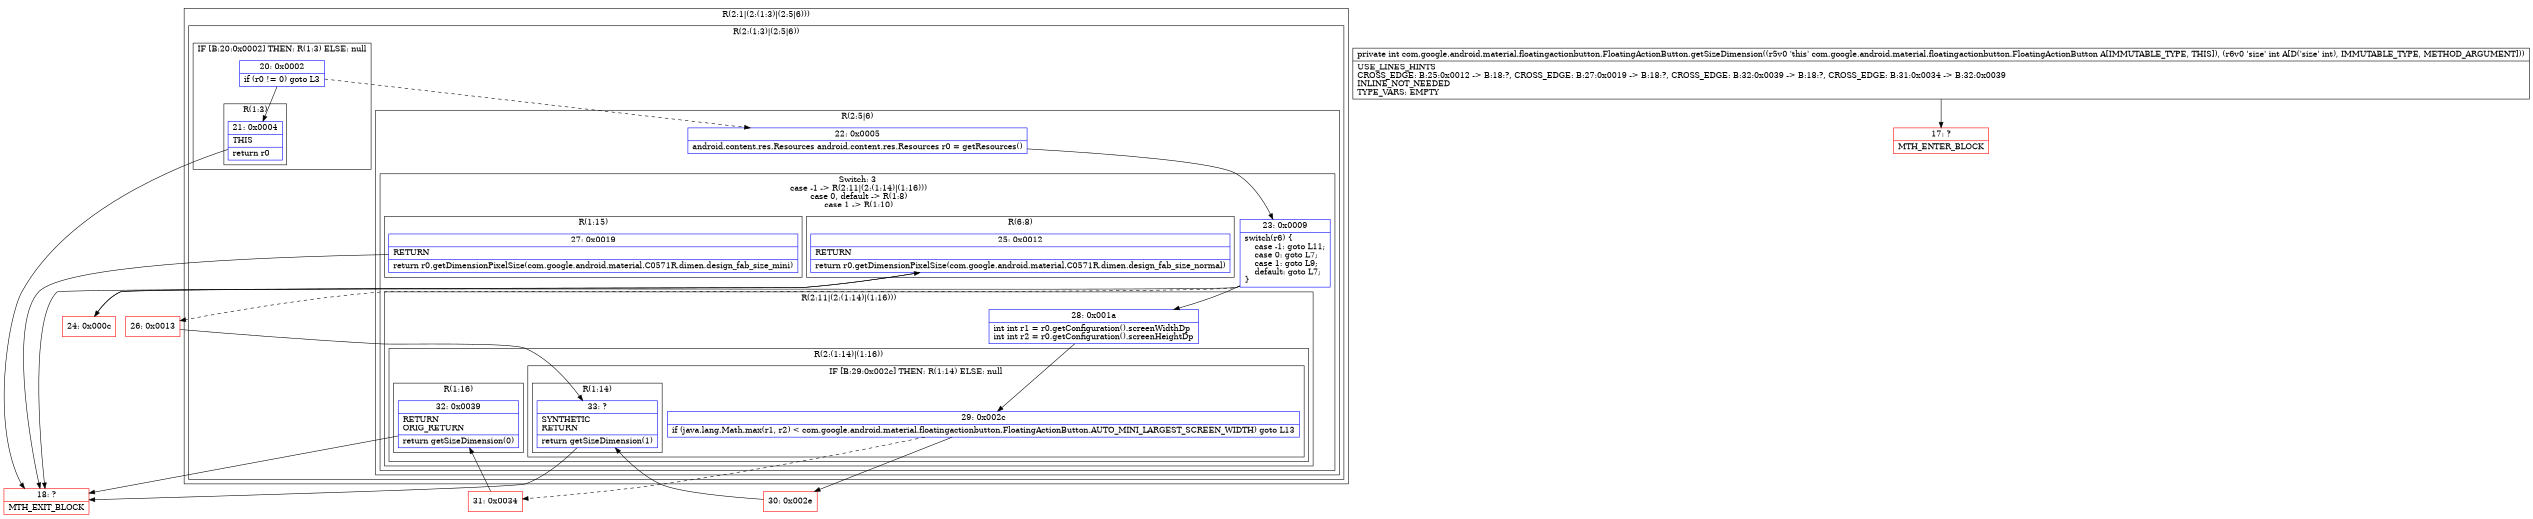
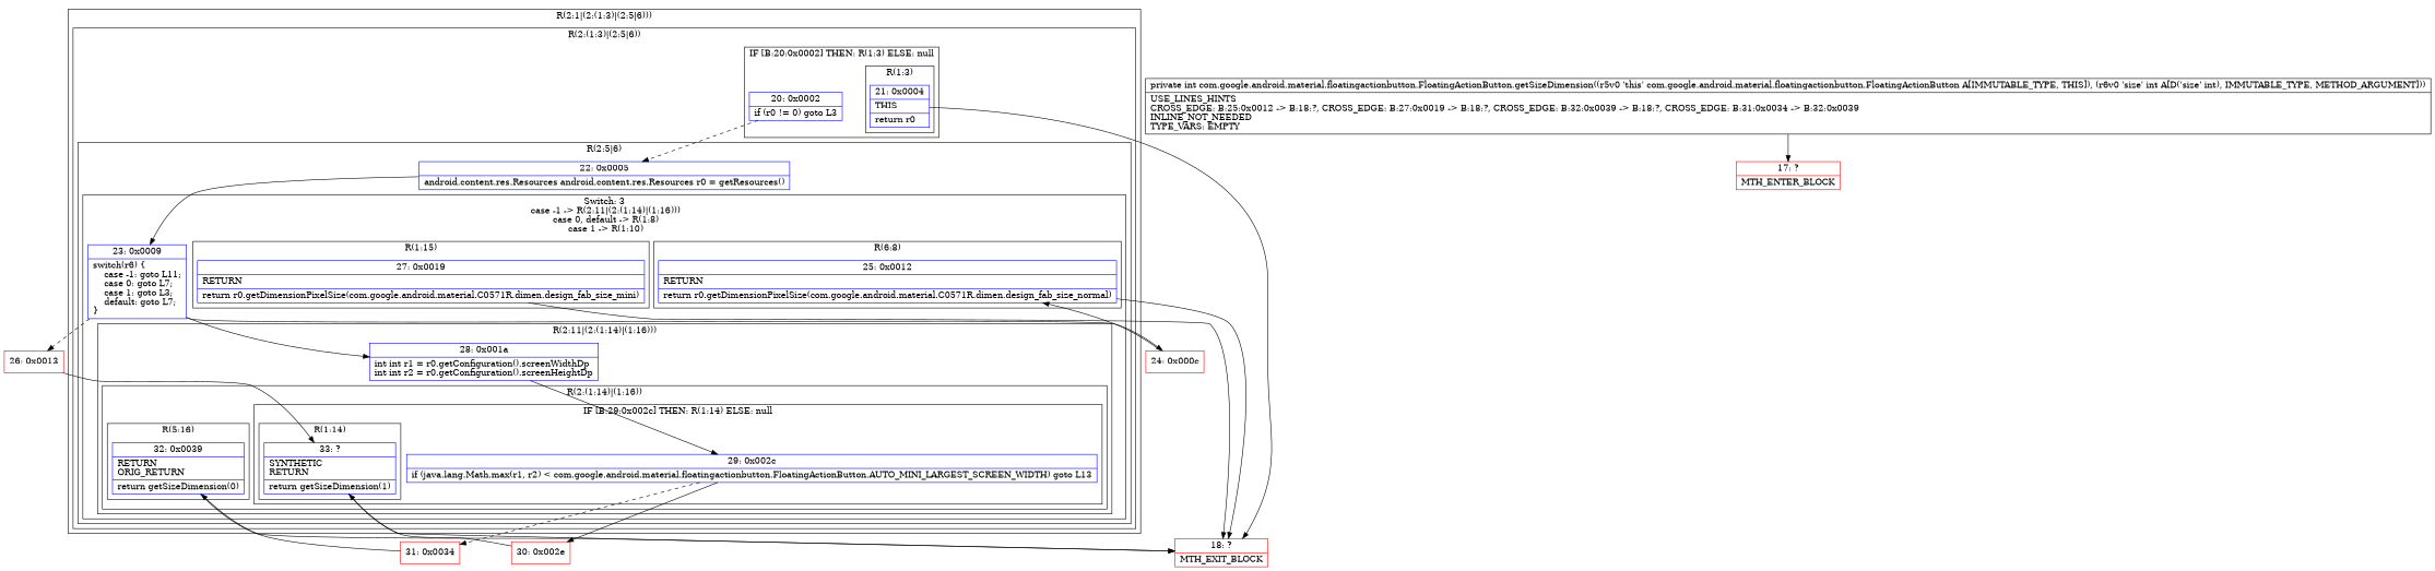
  digraph {
    node [color=blue shape=record]
    n1 [label="{21\:\ 0x0004|THIS\l|return r0\l}"]
    n2 [label="{20\:\ 0x0002|if (r0 != 0) goto L3\l}"]
    n3 [label="{33\:\ ?|SYNTHETIC\lRETURN\l|return getSizeDimension(1)\l}"]
    n4 [label="{29\:\ 0x002c|if (java.lang.Math.max(r1, r2) \< com.google.android.material.floatingactionbutton.FloatingActionButton.AUTO_MINI_LARGEST_SCREEN_WIDTH) goto L13\l}"]
    n5 [label="{32\:\ 0x0039|RETURN\lORIG_RETURN\l|return getSizeDimension(0)\l}"]
    n6 [label="{28\:\ 0x001a|int int r1 = r0.getConfiguration().screenWidthDp\lint int r2 = r0.getConfiguration().screenHeightDp\l}"]
    n7 [label="{25\:\ 0x0012|RETURN\l|return r0.getDimensionPixelSize(com.google.android.material.C0571R.dimen.design_fab_size_normal)\l}"]
    n8 [label="{27\:\ 0x0019|RETURN\l|return r0.getDimensionPixelSize(com.google.android.material.C0571R.dimen.design_fab_size_mini)\l}"]
-   n9 [label="{23\:\ 0x0009|switch(r6) \{\l    case \-1: goto L11;\l    case 0: goto L7;\l    case 1: goto L9;\l    default: goto L7;\l\}\l}"]
+   n9 [label="{23\:\ 0x0009|switch(r6) \{\l    case \-1: goto L11;\l    case 0: goto L7;\l    case 1: goto L3;\l    default: goto L7;\l\}\l}"]
    n10 [label="{22\:\ 0x0005|android.content.res.Resources android.content.res.Resources r0 = getResources()\l}"]
    n11 [color=red label="{18\:\ ?|MTH_EXIT_BLOCK\l}"]
    n12 [color=red label="{30\:\ 0x002e}"]
    n13 [color=red label="{31\:\ 0x0034}"]
    n14 [color=red label="{24\:\ 0x000c}"]
    n15 [color=red label="{26\:\ 0x0013}"]
    n16 [color=red label="{17\:\ ?|MTH_ENTER_BLOCK\l}"]
    n17 [label="{private int com.google.android.material.floatingactionbutton.FloatingActionButton.getSizeDimension((r5v0 'this' com.google.android.material.floatingactionbutton.FloatingActionButton A[IMMUTABLE_TYPE, THIS]), (r6v0 'size' int A[D('size' int), IMMUTABLE_TYPE, METHOD_ARGUMENT]))  | USE_LINES_HINTS\lCROSS_EDGE: B:25:0x0012 \-\> B:18:?, CROSS_EDGE: B:27:0x0019 \-\> B:18:?, CROSS_EDGE: B:32:0x0039 \-\> B:18:?, CROSS_EDGE: B:31:0x0034 \-\> B:32:0x0039\lINLINE_NOT_NEEDED\lTYPE_VARS: EMPTY\l}" color=""]
    subgraph cluster_1 {
      label="R(2:1|(2:(1:3)|(2:5|6)))"
      subgraph cluster_2 {
        label="R(2:(1:3)|(2:5|6))"
        subgraph cluster_3 {
          label="IF [B:20:0x0002] THEN: R(1:3) ELSE: null"
          n2
          subgraph cluster_4 {
            label="R(1:3)"
            n1
          }
        }
        subgraph cluster_5 {
          label="R(2:5|6)"
          n10
          subgraph cluster_6 {
            label="Switch: 3\n case -1 -> R(2:11|(2:(1:14)|(1:16)))\n case 0, default -> R(1:8)\n case 1 -> R(1:10)"
            n9
            subgraph cluster_7 {
              label="R(2:11|(2:(1:14)|(1:16)))"
              n6
              subgraph cluster_8 {
                label="R(2:(1:14)|(1:16))"
                subgraph cluster_9 {
                  label="IF [B:29:0x002c] THEN: R(1:14) ELSE: null"
                  n4
                  subgraph cluster_10 {
                    label="R(1:14)"
                    n3
                  }
                }
                subgraph cluster_11 {
-                 label="R(1:16)"
+                 label="R(5:16)"
                  n5
                }
              }
            }
            subgraph cluster_12 {
              label="R(6:8)"
              n7
            }
            subgraph cluster_13 {
              label="R(1:15)"
              n8
            }
          }
        }
      }
    }
    n1 -> n11
-   n2 -> n1
    n2 -> n10 [style=dashed]
    n3 -> n11
    n4 -> n12
    n4 -> n13 [style=dashed]
    n5 -> n11
    n6 -> n4
    n7 -> n11
    n8 -> n11
    n9 -> n6
    n9 -> n14
    n9 -> n15 [style=dashed]
    n10 -> n9
    n12 -> n3
    n13 -> n5
    n14 -> n7
    n15 -> n3
    n17 -> n16
  }
